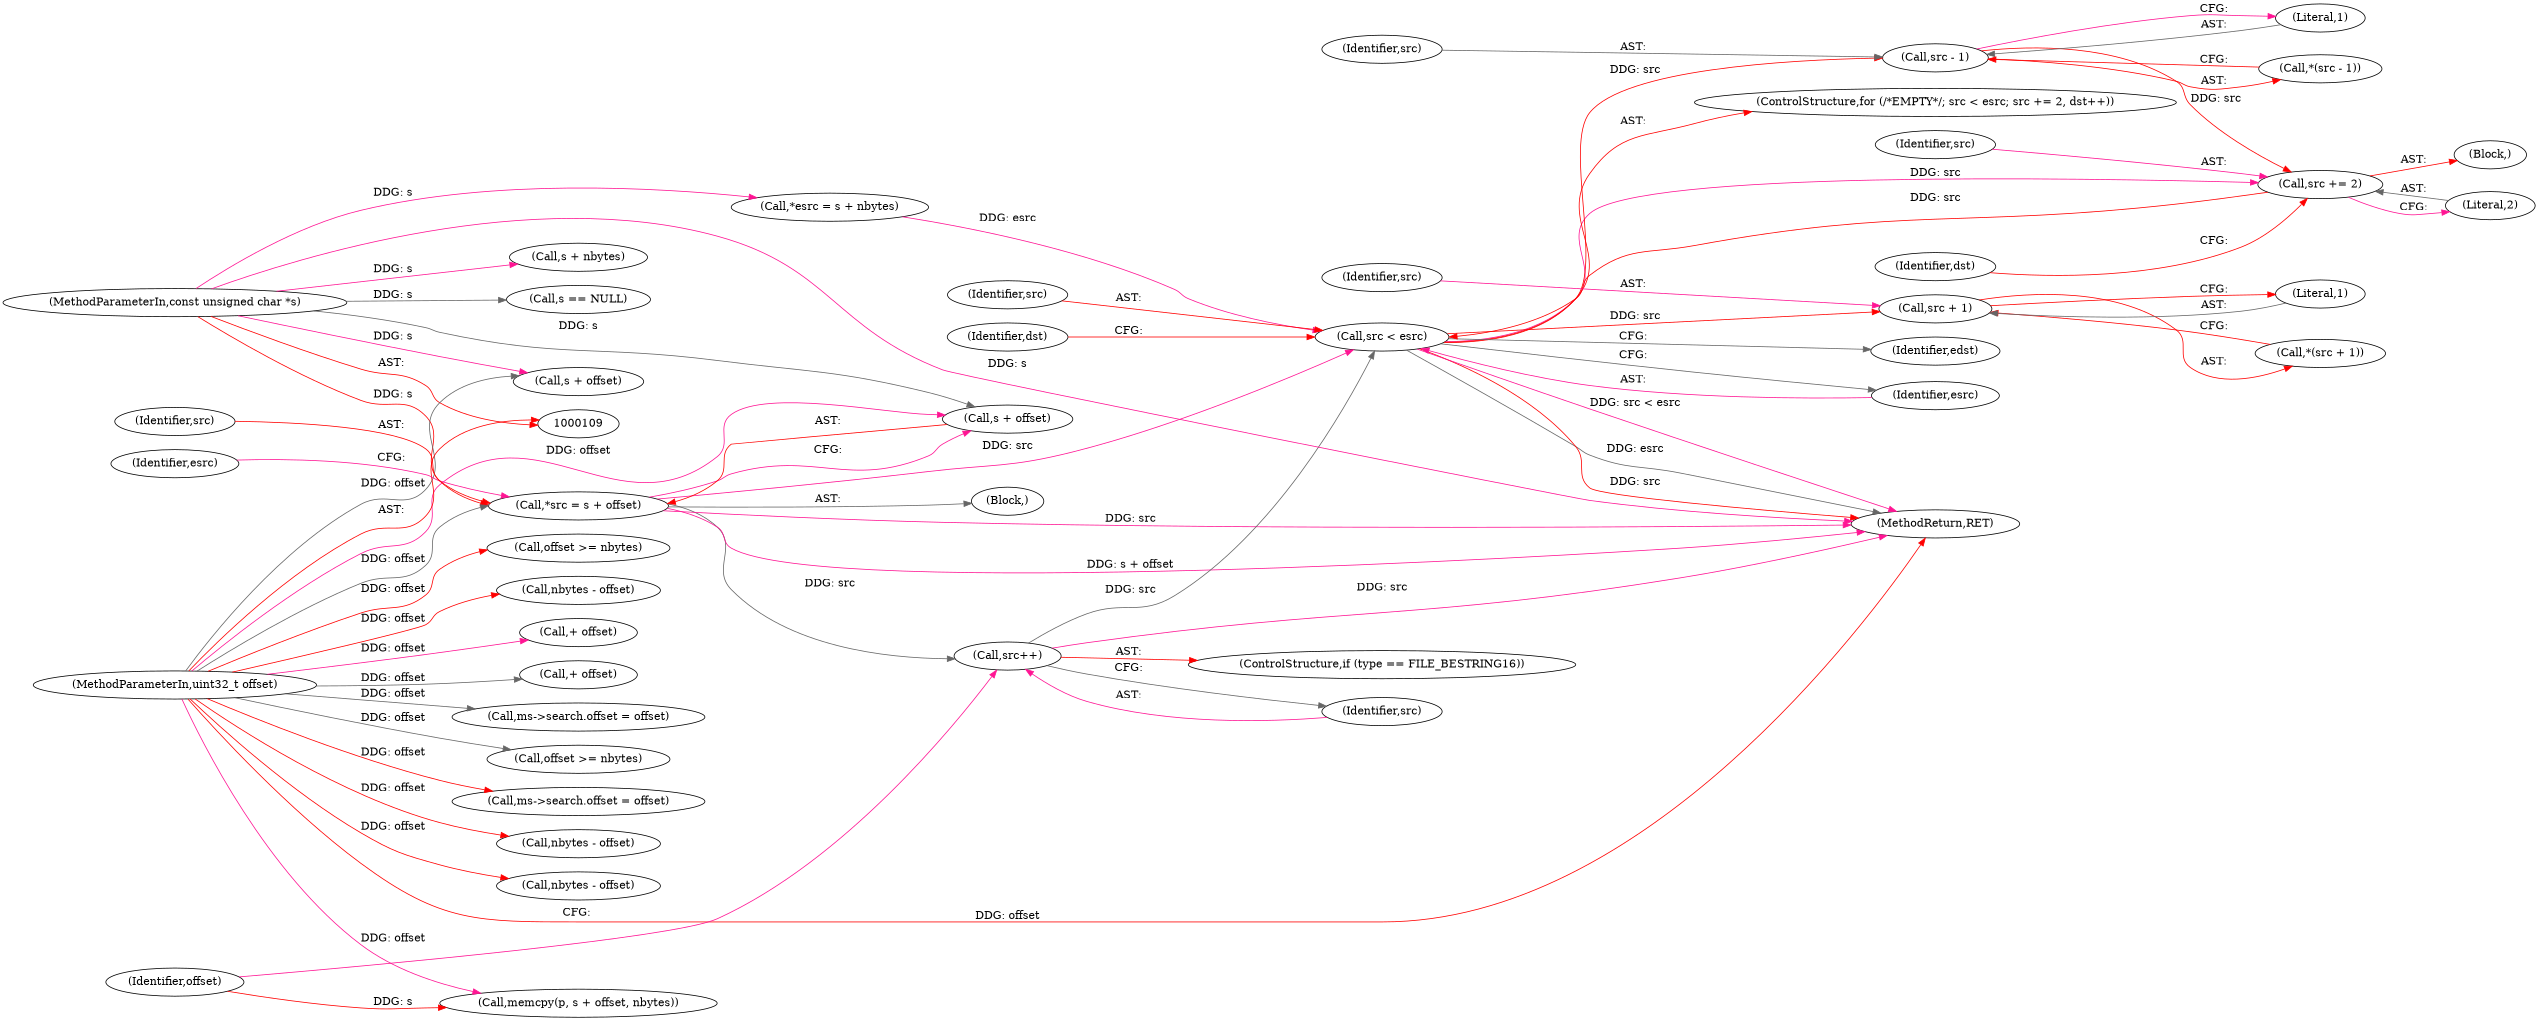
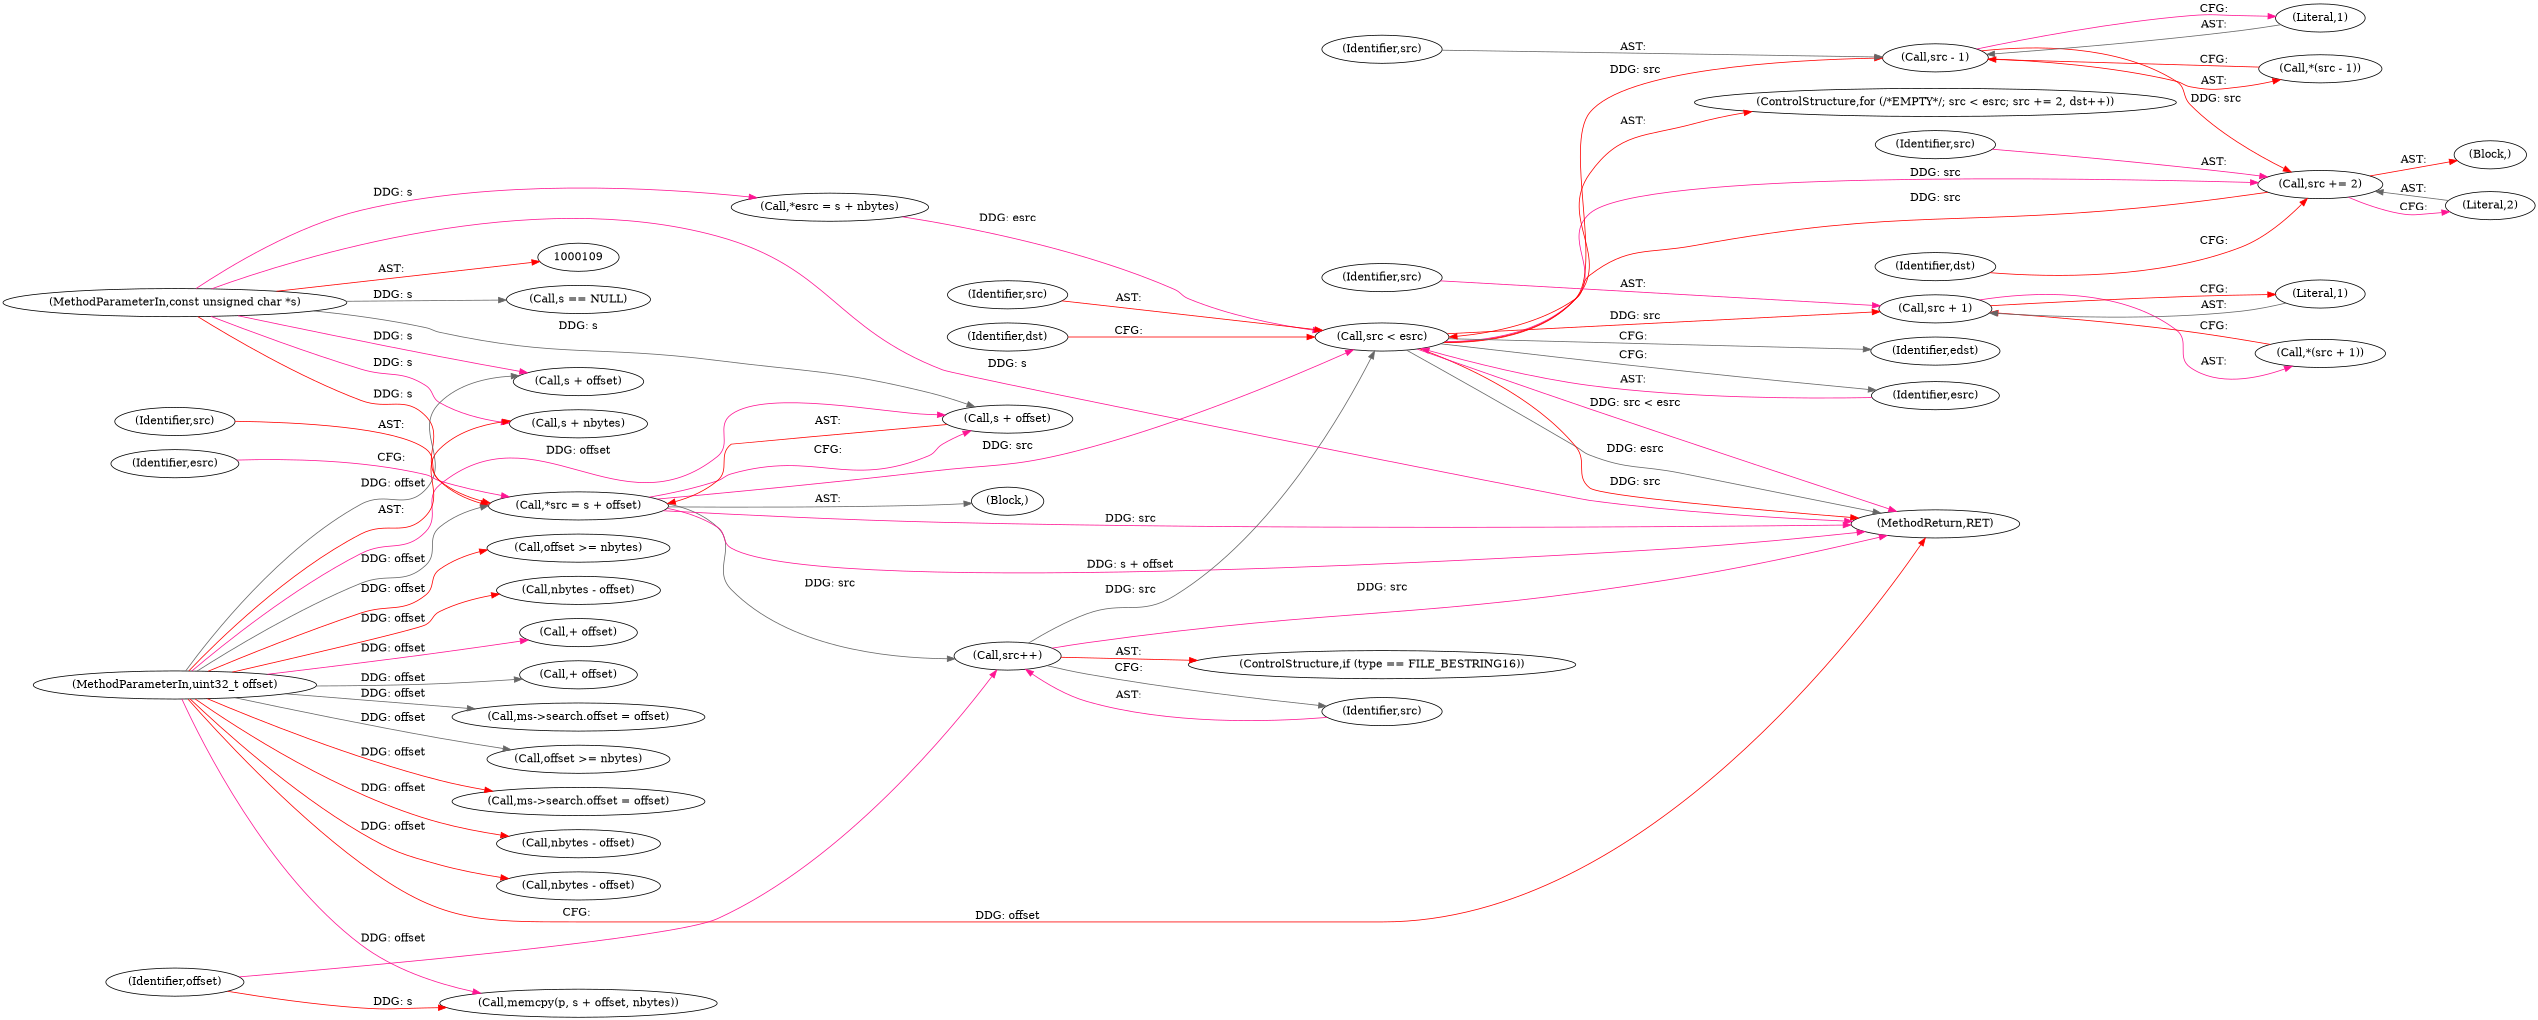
  digraph {
    rankdir=LR
    edge [color=red]
    n1 [label="(Call,*src = s + offset)"]
    n2 [label="(Call,src++)"]
    n3 [label="(Call,src < esrc)"]
    n4 [label="(Block,)"]
    n5 [label="(Call,s + offset)"]
    n6 [label="(MethodReturn,RET)"]
    n7 [label="(Identifier,src)"]
    n8 [label="(ControlStructure,if (type == FILE_BESTRING16))"]
    n9 [label="(Call,src += 2)"]
    n10 [label="(Call,src - 1)"]
    n11 [label="(Call,src + 1)"]
    n12 [label="(Identifier,esrc)"]
    n13 [label="(ControlStructure,for (/*EMPTY*/; src < esrc; src += 2, dst++))"]
    n14 [label="(Identifier,edst)"]
    n15 [label="(MethodParameterIn,const unsigned char *s)"]
    n16 [label="(Call,s == NULL)"]
    n17 [label="(Call,*esrc = s + nbytes)"]
    n18 [label="(Call,s + offset)"]
    n19 [label="(Call,s + nbytes)"]
    1000109
    n21 [label="(Call,memcpy(p, s + offset, nbytes))"]
    n22 [label="(MethodParameterIn,uint32_t offset)"]
    n23 [label="(Call,+ offset)"]
    n24 [label="(Call,+ offset)"]
    n25 [label="(Call,ms->search.offset = offset)"]
    n26 [label="(Call,offset >= nbytes)"]
    n27 [label="(Call,ms->search.offset = offset)"]
    n28 [label="(Call,nbytes - offset)"]
    n29 [label="(Call,nbytes - offset)"]
    n30 [label="(Call,offset >= nbytes)"]
    n31 [label="(Call,nbytes - offset)"]
    n32 [label="(Block,)"]
    n33 [label="(Literal,2)"]
    n34 [label="(Literal,1)"]
    n35 [label="(Call,*(src - 1))"]
    n36 [label="(Call,*(src + 1))"]
    n37 [label="(Literal,1)"]
    n38 [label="(Identifier,src)"]
    n39 [label="(Identifier,dst)"]
    n40 [label="(Identifier,esrc)"]
    n41 [label="(Identifier,src)"]
    n42 [label="(Identifier,offset)"]
    n43 [label="(Identifier,src)"]
    n44 [label="(Identifier,src)"]
    n45 [label="(Identifier,src)"]
    n46 [label="(Identifier,dst)"]
    n1 -> n2 [color=gray40 label="DDG: src"]
    n1 -> n3 [color=deeppink label="DDG: src"]
    n1 -> n4 [color=gray40 label="AST: "]
    n1 -> n5 [color=deeppink label="CFG: "]
    n1 -> n6 [color=deeppink label="DDG: s + offset"]
    n1 -> n6 [color=deeppink label="DDG: src"]
    n2 -> n3 [color=gray40 label="DDG: src"]
    n2 -> n6 [color=deeppink label="DDG: src"]
    n2 -> n7 [color=gray40 label="CFG: "]
    n2 -> n8 [label="AST: "]
    n3 -> n6 [color=gray40 label="DDG: esrc"]
    n3 -> n6 [label="DDG: src"]
    n3 -> n6 [color=deeppink label="DDG: src < esrc"]
    n3 -> n9 [color=deeppink label="DDG: src"]
    n3 -> n10 [label="DDG: src"]
    n3 -> n11 [label="DDG: src"]
    n3 -> n12 [color=gray40 label="CFG: "]
    n3 -> n13 [label="AST: "]
    n3 -> n14 [color=gray40 label="CFG: "]
    n5 -> n1 [label="AST: "]
    n7 -> n2 [color=deeppink label="AST: "]
    n9 -> n3 [label="DDG: src"]
    n9 -> n32 [label="AST: "]
    n9 -> n33 [color=deeppink label="CFG: "]
    n10 -> n9 [label="DDG: src"]
    n10 -> n34 [color=deeppink label="CFG: "]
    n10 -> n35 [label="AST: "]
-   n11 -> n36 [label="AST: "]
+   n11 -> n36 [color=deeppink label="AST: "]
    n11 -> n37 [label="CFG: "]
    n12 -> n3 [color=deeppink label="AST: "]
    n15 -> n1 [label="DDG: s"]
    n15 -> n5 [color=gray40 label="DDG: s"]
    n15 -> n6 [color=deeppink label="DDG: s"]
    n15 -> n16 [color=gray40 label="DDG: s"]
    n15 -> n17 [color=deeppink label="DDG: s"]
    n15 -> n18 [color=deeppink label="DDG: s"]
    n15 -> n19 [color=deeppink label="DDG: s"]
    n15 -> 1000109 [label="AST: "]
    n17 -> n3 [color=deeppink label="DDG: esrc"]
    n22 -> n1 [color=gray40 label="DDG: offset"]
    n22 -> n5 [color=deeppink label="DDG: offset"]
    n22 -> n6 [label="DDG: offset"]
    n22 -> n18 [color=gray40 label="DDG: offset"]
-   n22 -> 1000109 [label="AST: "]
+   n22 -> n19 [label="AST: "]
    n22 -> n21 [color=deeppink label="DDG: offset"]
    n22 -> n23 [color=deeppink label="DDG: offset"]
    n22 -> n24 [color=gray40 label="DDG: offset"]
    n22 -> n25 [color=gray40 label="DDG: offset"]
    n22 -> n26 [color=gray40 label="DDG: offset"]
    n22 -> n27 [label="DDG: offset"]
    n22 -> n28 [label="DDG: offset"]
    n22 -> n29 [label="DDG: offset"]
    n22 -> n30 [label="DDG: offset"]
    n22 -> n31 [label="DDG: offset"]
    n33 -> n9 [color=gray40 label="AST: "]
    n34 -> n10 [color=gray40 label="AST: "]
    n35 -> n10 [label="CFG: "]
    n36 -> n11 [label="CFG: "]
    n37 -> n11 [color=gray40 label="AST: "]
    n38 -> n3 [label="AST: "]
    n39 -> n9 [label="CFG: "]
    n40 -> n1 [color=deeppink label="CFG: "]
    n41 -> n11 [color=deeppink label="AST: "]
    n42 -> n2 [color=deeppink label="CFG: "]
    n42 -> n21 [label="DDG: s"]
    n43 -> n10 [color=gray40 label="AST: "]
    n44 -> n9 [color=deeppink label="AST: "]
    n45 -> n1 [label="AST: "]
    n46 -> n3 [label="CFG: "]
  }
